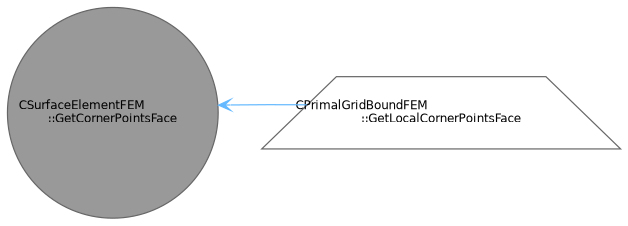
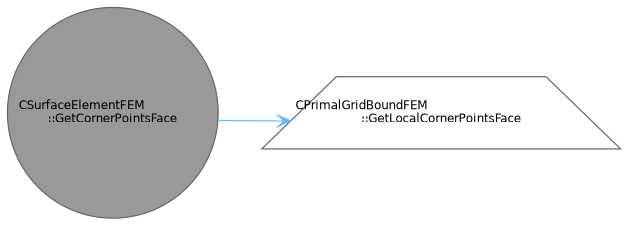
  digraph {
    rankdir=LR
    node [fontname=Helvetica fontsize=10 style=filled]
    n1 [color=gray40 fillcolor=grey60 fontcolor=black height=0.2 label="CSurfaceElementFEM\l::GetCornerPointsFace" shape=circle width=0.4]
    n2 [color=grey40 fillcolor=white height=0.2 label="CPrimalGridBoundFEM\l::GetLocalCornerPointsFace" shape=trapezium width=0.4]
-   n2 -> n1 [color=steelblue1 fontname=Helvetica fontsize=10 labelfontname=Helvetica labelfontsize=10 style=solid arrowhead=vee]
+   n1 -> n2 [color=steelblue1 fontname=Helvetica fontsize=10 labelfontname=Helvetica labelfontsize=10 style=solid arrowhead=vee]
  }
